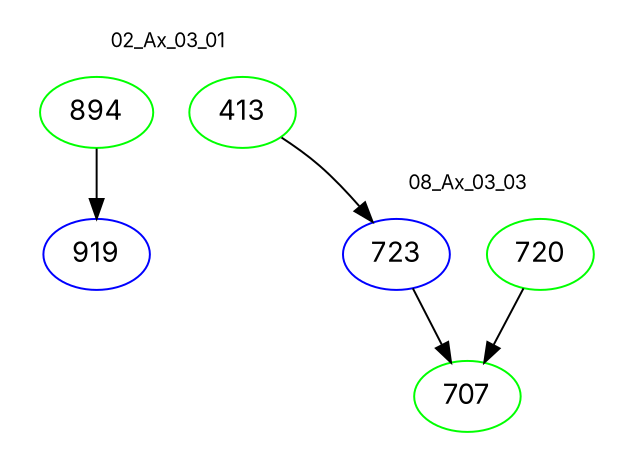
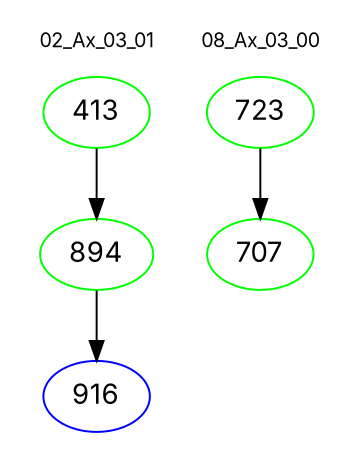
  digraph {
    fontname=Inter
    node [color=green fontname=Inter]
    edge [color=black fontname=Inter]
    n1 [label=413]
    n2 [label=894]
-   n3 [color=blue label=919]
-   n4 [label=720]
+   n3 [color=blue label=916]
    n5 [label=707]
-   n6 [color=blue label=723]
+   n6 [label=723]
    subgraph cluster_1 {
      color=white
      fontsize=10
      label="02_Ax_03_01"
      n1
      n2
      n3
    }
    subgraph cluster_2 {
      color=white
      fontsize=10
-     label="08_Ax_03_03"
-     n4
+     label="08_Ax_03_00"
      n5
      n6
    }
-   n1 -> n6
+   n1 -> n2
    n2 -> n3
-   n4 -> n5
    n6 -> n5
  }
